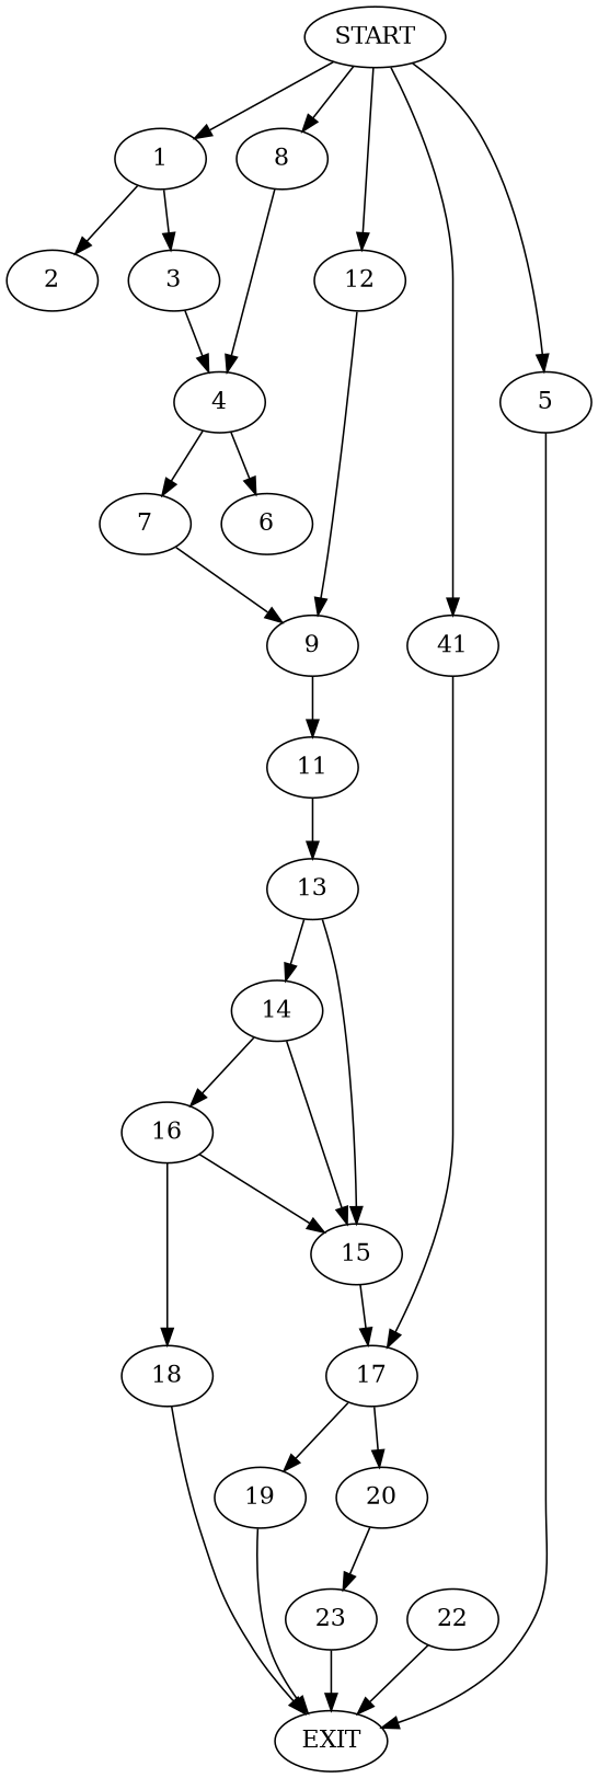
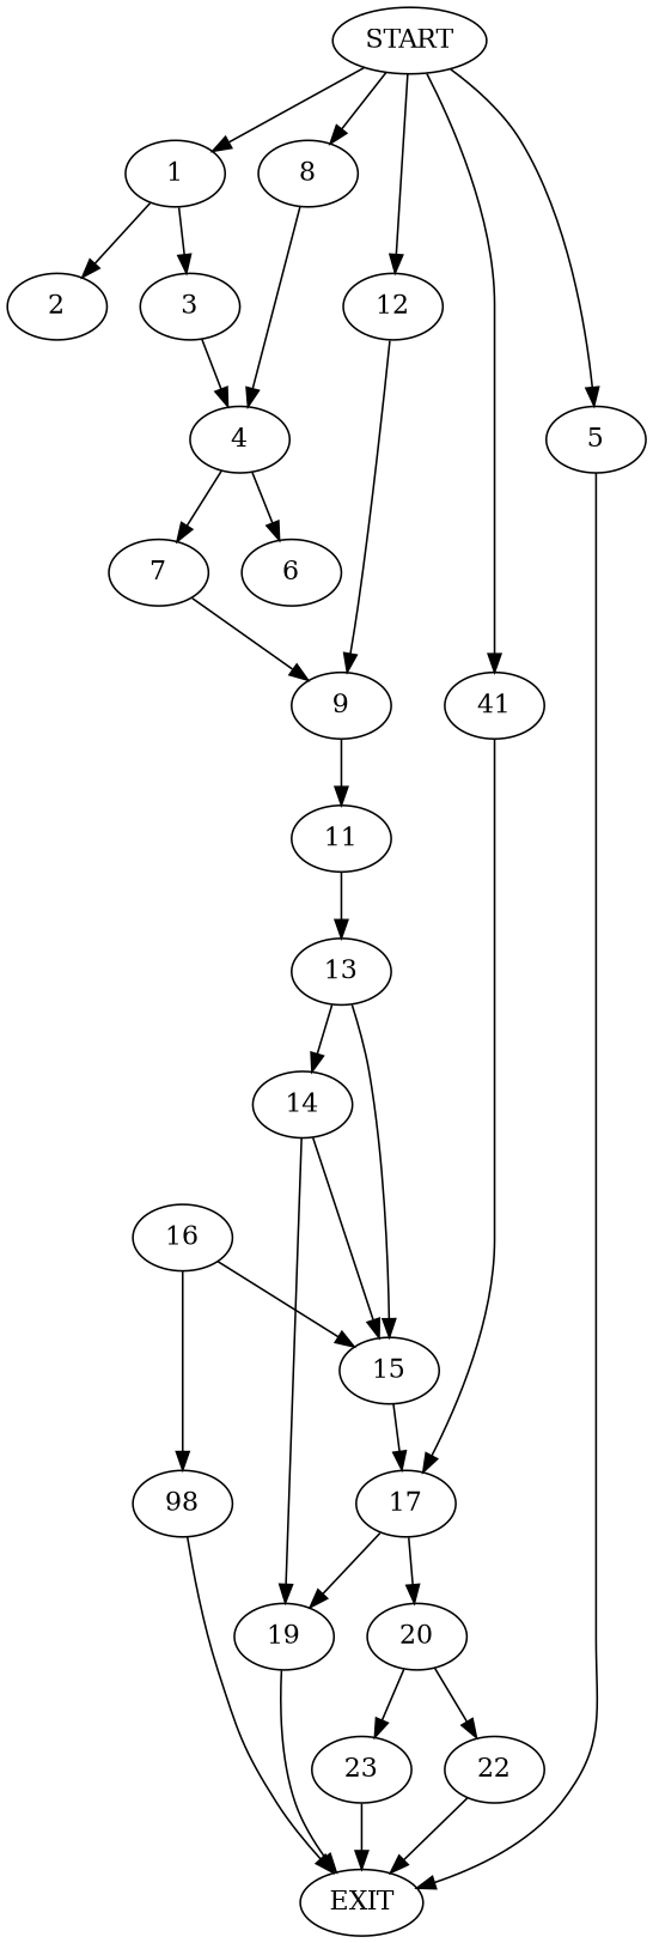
  digraph {
    n1 [label=START]
    1
    5
    8
    12
    n6 [label=41]
    2
    3
    n9 [label=EXIT]
    4
    9
    17
    6
    7
    11
    13
    14
    15
    16
-   18
+   18 [label=98]
    19
    20
    22
    23
    n1 -> 1
    n1 -> 5
    n1 -> 8
    n1 -> 12
    n1 -> n6
    1 -> 2
    1 -> 3
    5 -> n9
    8 -> 4
    12 -> 9
    n6 -> 17
    3 -> 4
    4 -> 6
    4 -> 7
    9 -> 11
    17 -> 19
    17 -> 20
    7 -> 9
    11 -> 13
    13 -> 14
    13 -> 15
    14 -> 15
-   14 -> 16
+   14 -> 19
    15 -> 17
    16 -> 15
    16 -> 18
    18 -> n9
    19 -> n9
+   20 -> 22
    20 -> 23
    22 -> n9
    23 -> n9
  }
